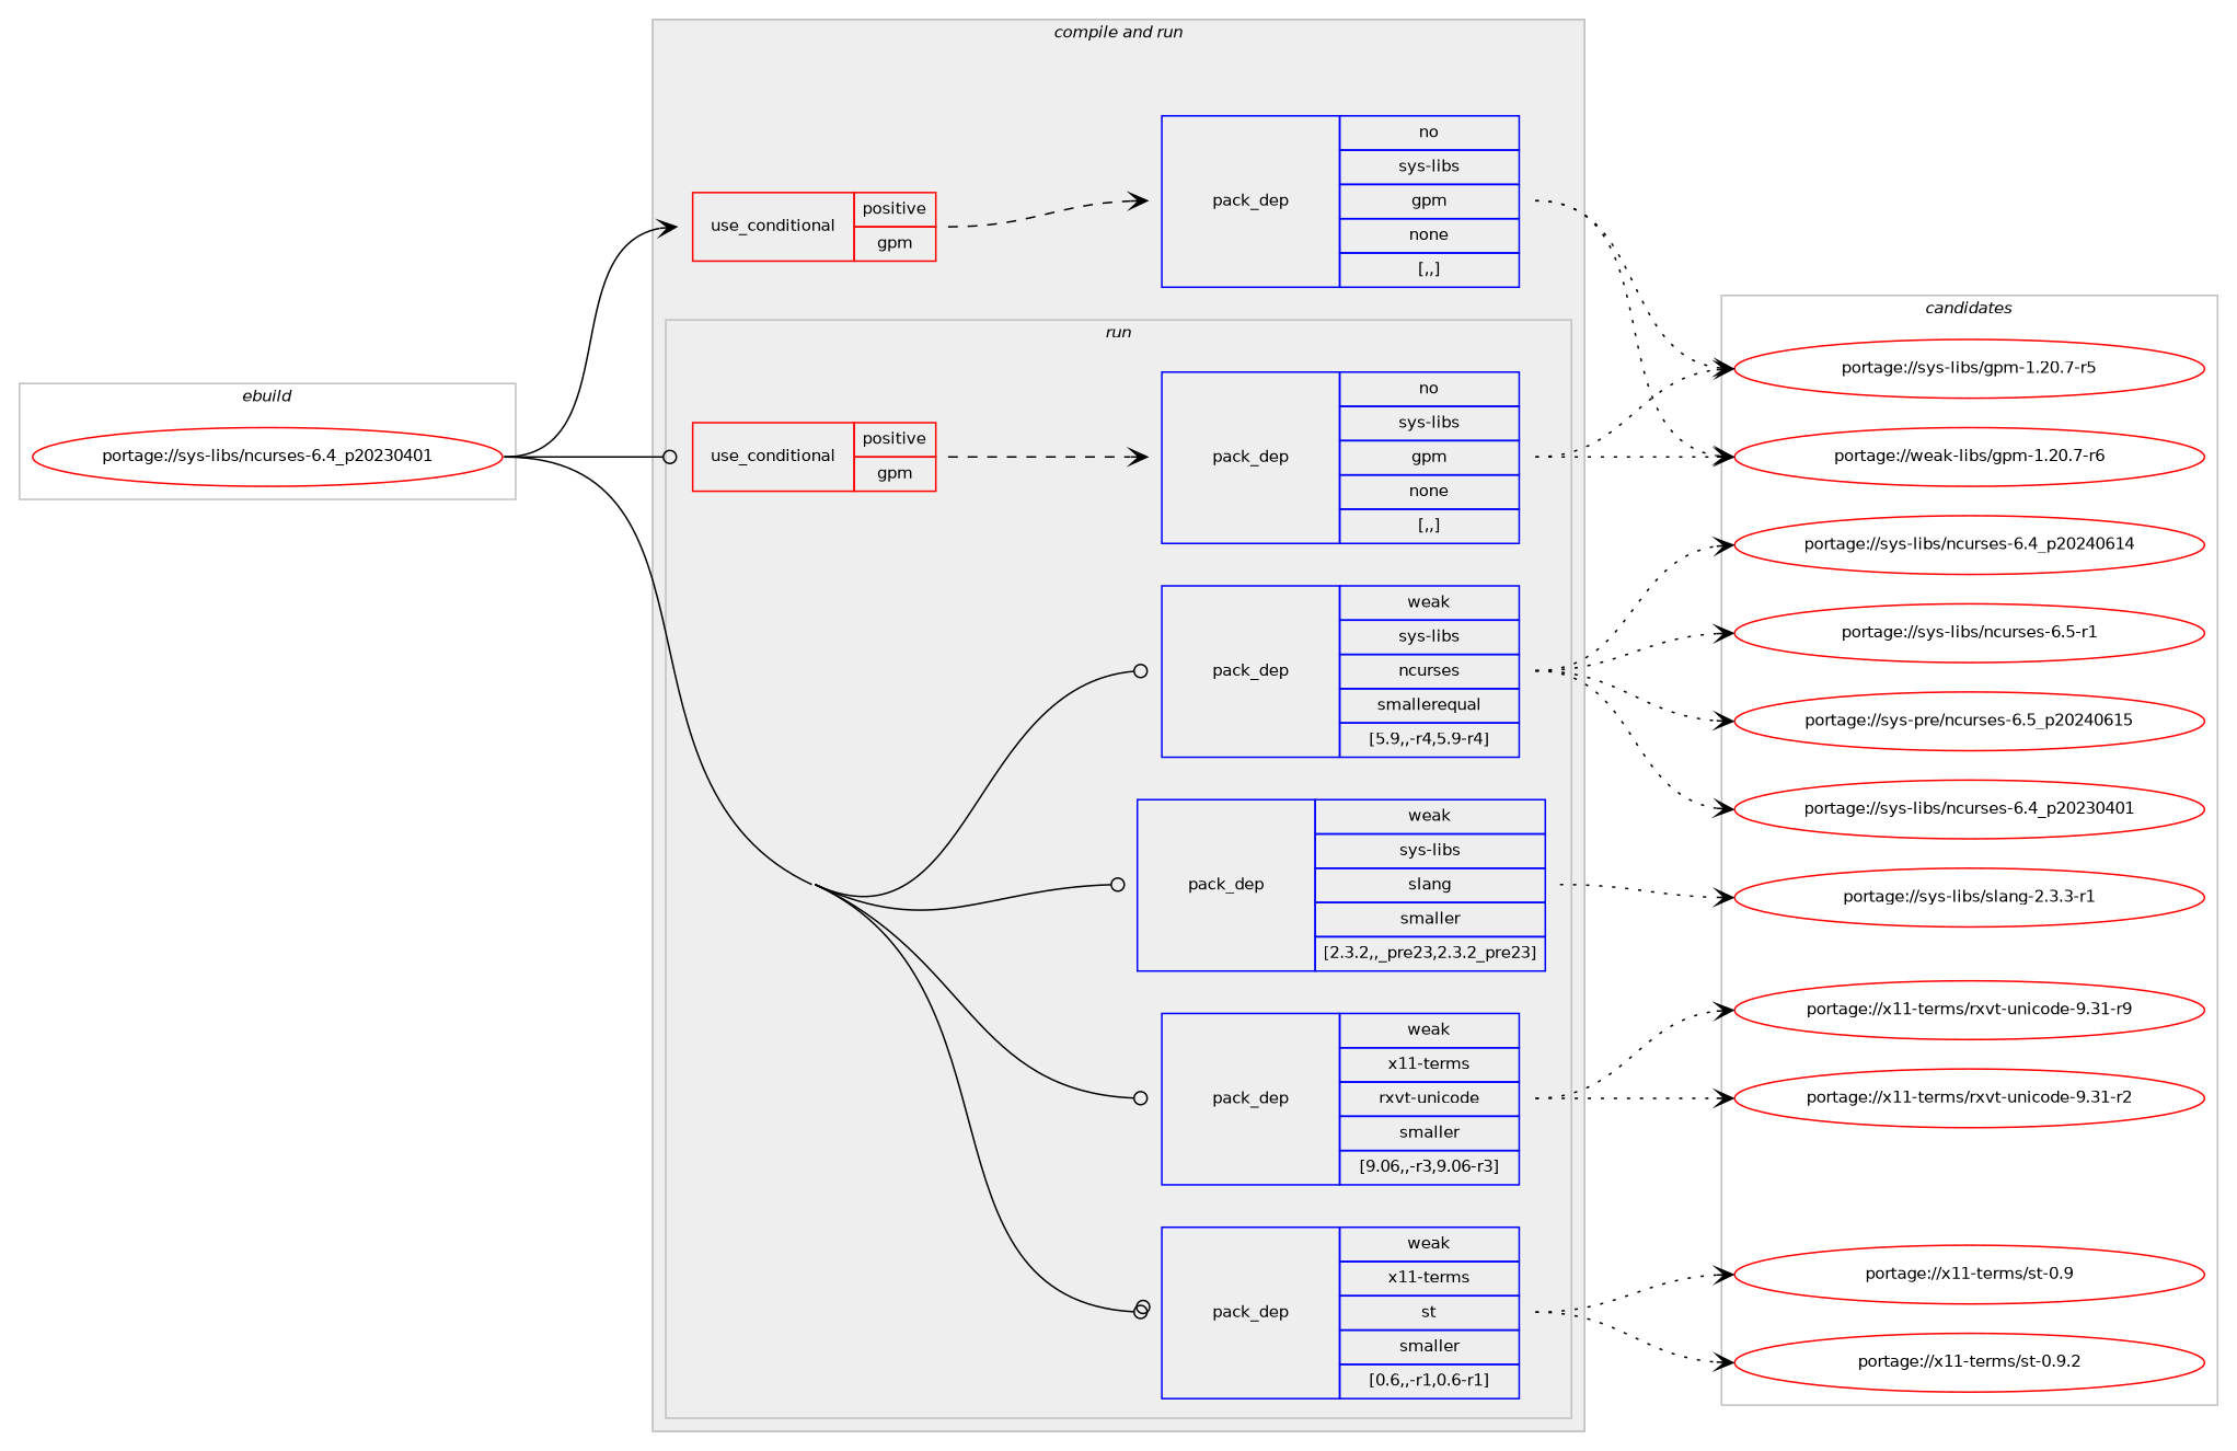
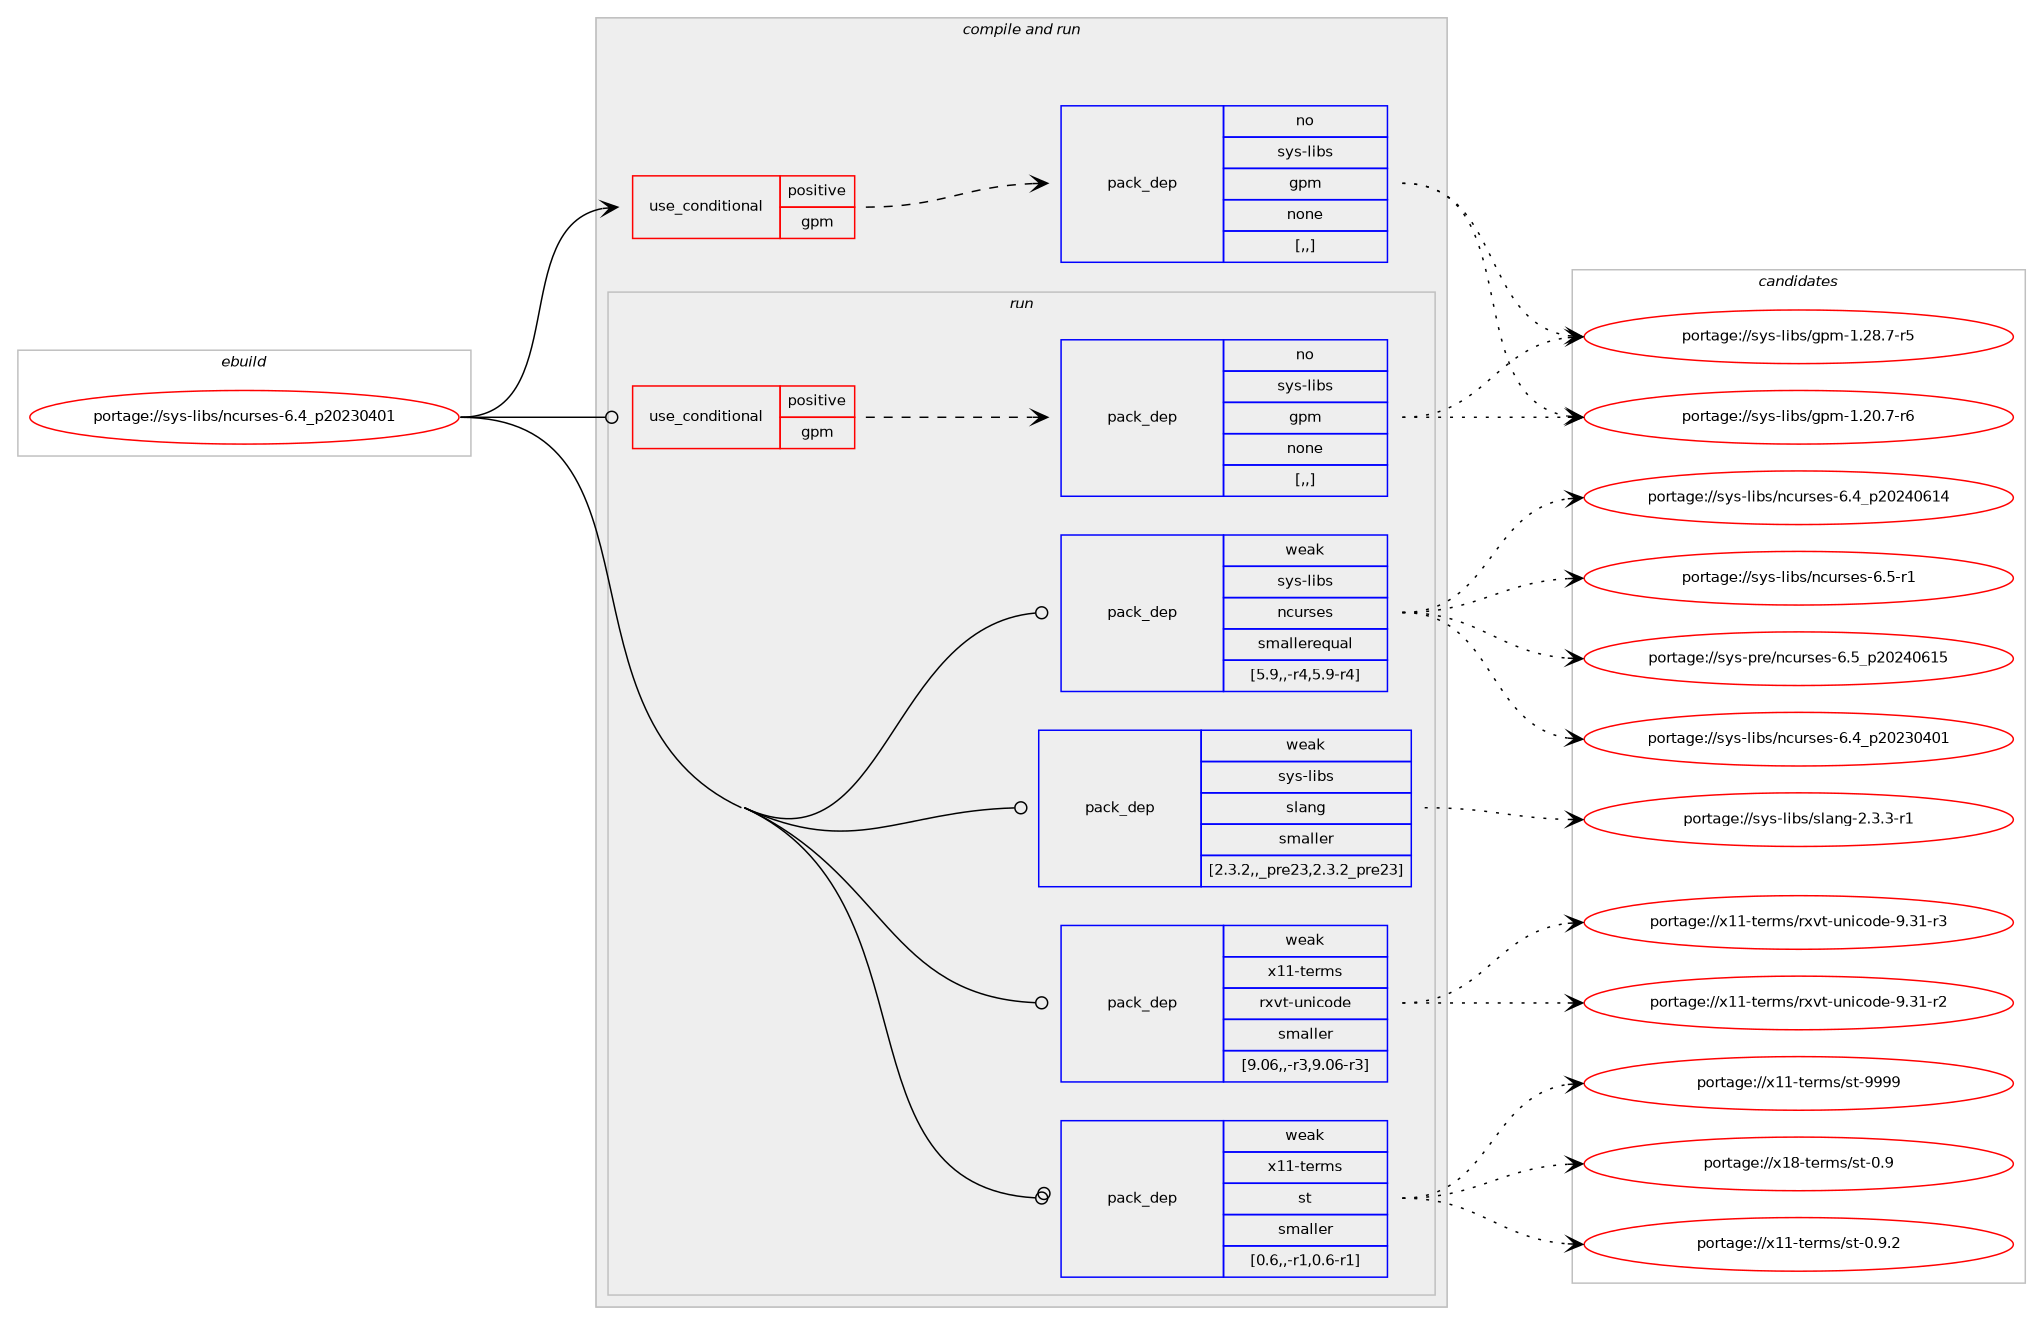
  digraph {
    compound=true
    concentrate=true
    fontname=Helvetica
    fontsize=10
    newrank=true
    rankdir=LR
    ranksep=1.5
    node [color=red fontname=Helvetica fontsize=10]
    edge [arrowhead=vee headport=w style=dotted tailport=e weight=100]
    n1 [label="portage://sys-libs/ncurses-6.4_p20230401" width=4]
    n2 [color=blue label=<<TABLE BORDER="0" CELLBORDER="1" CELLSPACING="0" CELLPADDING="4" WIDTH="220"><TR><TD ROWSPAN="6" CELLPADDING="30">pack_dep</TD></TR><TR><TD WIDTH="110">no</TD></TR><TR><TD>sys-libs</TD></TR><TR><TD>gpm</TD></TR><TR><TD>none</TD></TR><TR><TD>[,,]</TD></TR></TABLE>> shape=none]
    n3 [label=<<TABLE BORDER="0" CELLBORDER="1" CELLSPACING="0" CELLPADDING="4"><TR><TD ROWSPAN="3" CELLPADDING="10">use_conditional</TD></TR><TR><TD>positive</TD></TR><TR><TD>gpm</TD></TR></TABLE>> shape=none]
    n4 [color=blue label=<<TABLE BORDER="0" CELLBORDER="1" CELLSPACING="0" CELLPADDING="4" WIDTH="220"><TR><TD ROWSPAN="6" CELLPADDING="30">pack_dep</TD></TR><TR><TD WIDTH="110">no</TD></TR><TR><TD>sys-libs</TD></TR><TR><TD>gpm</TD></TR><TR><TD>none</TD></TR><TR><TD>[,,]</TD></TR></TABLE>> shape=none]
    n5 [label=<<TABLE BORDER="0" CELLBORDER="1" CELLSPACING="0" CELLPADDING="4"><TR><TD ROWSPAN="3" CELLPADDING="10">use_conditional</TD></TR><TR><TD>positive</TD></TR><TR><TD>gpm</TD></TR></TABLE>> shape=none]
    n6 [color=blue label=<<TABLE BORDER="0" CELLBORDER="1" CELLSPACING="0" CELLPADDING="4" WIDTH="220"><TR><TD ROWSPAN="6" CELLPADDING="30">pack_dep</TD></TR><TR><TD WIDTH="110">weak</TD></TR><TR><TD>sys-libs</TD></TR><TR><TD>ncurses</TD></TR><TR><TD>smallerequal</TD></TR><TR><TD>[5.9,,-r4,5.9-r4]</TD></TR></TABLE>> shape=none]
    n7 [color=blue label=<<TABLE BORDER="0" CELLBORDER="1" CELLSPACING="0" CELLPADDING="4" WIDTH="220"><TR><TD ROWSPAN="6" CELLPADDING="30">pack_dep</TD></TR><TR><TD WIDTH="110">weak</TD></TR><TR><TD>sys-libs</TD></TR><TR><TD>slang</TD></TR><TR><TD>smaller</TD></TR><TR><TD>[2.3.2,,_pre23,2.3.2_pre23]</TD></TR></TABLE>> shape=none]
    n8 [color=blue label=<<TABLE BORDER="0" CELLBORDER="1" CELLSPACING="0" CELLPADDING="4" WIDTH="220"><TR><TD ROWSPAN="6" CELLPADDING="30">pack_dep</TD></TR><TR><TD WIDTH="110">weak</TD></TR><TR><TD>x11-terms</TD></TR><TR><TD>rxvt-unicode</TD></TR><TR><TD>smaller</TD></TR><TR><TD>[9.06,,-r3,9.06-r3]</TD></TR></TABLE>> shape=none]
    n9 [color=blue label=<<TABLE BORDER="0" CELLBORDER="1" CELLSPACING="0" CELLPADDING="4" WIDTH="220"><TR><TD ROWSPAN="6" CELLPADDING="30">pack_dep</TD></TR><TR><TD WIDTH="110">weak</TD></TR><TR><TD>x11-terms</TD></TR><TR><TD>st</TD></TR><TR><TD>smaller</TD></TR><TR><TD>[0.6,,-r1,0.6-r1]</TD></TR></TABLE>> shape=none]
-   n10 [label="portage://sys-libs/gpm-1.20.7-r5" width=4]
-   n11 [label="portage://weak-libs/gpm-1.20.7-r6" width=4]
+   n10 [label="portage://sys-libs/gpm-1.28.7-r5" width=4]
+   n11 [label="portage://sys-libs/gpm-1.20.7-r6" width=4]
    n12 [label="portage://sys-libs/ncurses-6.4_p20230401" width=4]
    n13 [label="portage://sys-libs/ncurses-6.4_p20240614" width=4]
    n14 [label="portage://sys-libs/ncurses-6.5-r1" width=4]
    n15 [label="portage://sys-pre/ncurses-6.5_p20240615" width=4]
    n16 [label="portage://sys-libs/slang-2.3.3-r1" width=4]
    n17 [label="portage://x11-terms/rxvt-unicode-9.31-r2" width=4]
-   n18 [label="portage://x11-terms/rxvt-unicode-9.31-r9" width=4]
-   n19 [label="portage://x11-terms/st-0.9" width=4]
+   n18 [label="portage://x11-terms/rxvt-unicode-9.31-r3" width=4]
+   n19 [label="portage://x18-terms/st-0.9" width=4]
    n20 [label="portage://x11-terms/st-0.9.2" width=4]
+   n21 [label="portage://x11-terms/st-9999" width=4]
    subgraph cluster_1 {
      color=gray
      label=<<i>ebuild</i>>
      rank=same
      n1
    }
    subgraph cluster_2 {
      color=gray
      label=<<i>dependencies</i>>
      subgraph cluster_3 {
        color=gray
        fillcolor="#eeeeee"
        label=<<i>compile</i>>
        style=filled
        subgraph sub_4 {
          color=gray
          fillcolor="#eeeeee"
          label=<<i>compile</i>>
          style=filled
          n3
          subgraph sub_5 {
            color=gray
            fillcolor="#eeeeee"
            label=<<i>compile</i>>
            style=filled
            n2
          }
        }
      }
      subgraph cluster_6 {
        color=gray
        fillcolor="#eeeeee"
        label=<<i>compile and run</i>>
        style=filled
      }
      subgraph cluster_7 {
        color=gray
        fillcolor="#eeeeee"
        label=<<i>run</i>>
        style=filled
        subgraph sub_8 {
          color=gray
          fillcolor="#eeeeee"
          label=<<i>run</i>>
          style=filled
          n5
          subgraph sub_9 {
            color=gray
            fillcolor="#eeeeee"
            label=<<i>run</i>>
            style=filled
            n4
          }
        }
        subgraph sub_10 {
          color=gray
          fillcolor="#eeeeee"
          label=<<i>run</i>>
          style=filled
          n6
        }
        subgraph sub_11 {
          color=gray
          fillcolor="#eeeeee"
          label=<<i>run</i>>
          style=filled
          n7
        }
        subgraph sub_12 {
          color=gray
          fillcolor="#eeeeee"
          label=<<i>run</i>>
          style=filled
          n8
        }
        subgraph sub_13 {
          color=gray
          fillcolor="#eeeeee"
          label=<<i>run</i>>
          style=filled
          n9
        }
      }
    }
    subgraph cluster_14 {
      color=gray
      label=<<i>candidates</i>>
      rank=same
      subgraph sub_15 {
        color=black
        label=<<i>candidates</i>>
        nodesep=1
        rank=same
        n10
        n11
      }
      subgraph sub_16 {
        color=black
        label=<<i>candidates</i>>
        nodesep=1
        rank=same
        n10
        n11
      }
      subgraph sub_17 {
        color=black
        label=<<i>candidates</i>>
        nodesep=1
        rank=same
        n12
        n13
        n14
        n15
      }
      subgraph sub_18 {
        color=black
        label=<<i>candidates</i>>
        nodesep=1
        rank=same
        n16
      }
      subgraph sub_19 {
        color=black
        label=<<i>candidates</i>>
        nodesep=1
        rank=same
        n17
        n18
      }
      subgraph sub_20 {
        color=black
        label=<<i>candidates</i>>
        nodesep=1
        rank=same
        n19
        n20
+       n21
      }
    }
    n1 -> n3 [style=solid weight=20]
    n1 -> n5 [arrowhead=odot style=solid weight=20]
    n1 -> n6 [arrowhead=odot style=solid weight=20]
    n1 -> n7 [arrowhead=odot style=solid weight=20]
    n1 -> n8 [arrowhead=odot style=solid weight=20]
    n1 -> n9 [arrowhead=odot style=solid weight=20]
    n2 -> n10
    n2 -> n11
    n3 -> n2 [style=dashed weight=20]
    n4 -> n10
    n4 -> n11
    n5 -> n4 [style=dashed weight=20]
    n6 -> n12
    n6 -> n13
    n6 -> n14
    n6 -> n15
    n7 -> n16
    n8 -> n17
    n8 -> n18
    n9 -> n19
    n9 -> n20
+   n9 -> n21
  }
